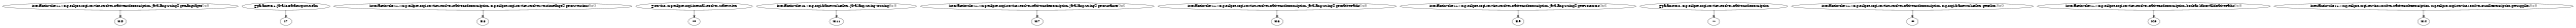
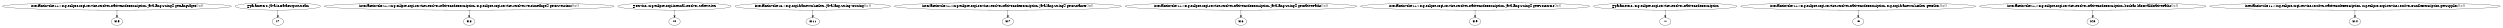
  digraph {
    n1 [label="interfaceinvoke r1.<org.eclipse.osgi.service.resolver.NativeCodeDescription: java.lang.String[] getLanguages()>()"]
    n2 [label="$r5"]
-   n3 [label="@parameter1: java.io.DataOutputStream"]
+   n3 [label="@parameter4: java.io.DataOutputStream"]
    n4 [label=r7]
    n5 [label="interfaceinvoke r1.<org.eclipse.osgi.service.resolver.NativeCodeDescription: org.eclipse.osgi.service.resolver.VersionRange[] getOSVersions()>()"]
    n6 [label="$r8"]
    n7 [label="@service: org.eclipse.osgi.internal.resolver.StateWriter"]
    n8 [label=r0]
    n9 [label="interfaceinvoke r3.<org.osgi.framework.Filter: java.lang.String toString()>()"]
    n10 [label="$r11"]
    n11 [label="interfaceinvoke r1.<org.eclipse.osgi.service.resolver.NativeCodeDescription: java.lang.String[] getOSNames()>()"]
    n12 [label="$r7"]
    n13 [label="interfaceinvoke r1.<org.eclipse.osgi.service.resolver.NativeCodeDescription: java.lang.String[] getNativePaths()>()"]
    n14 [label="$r6"]
    n15 [label="interfaceinvoke r1.<org.eclipse.osgi.service.resolver.NativeCodeDescription: java.lang.String[] getProcessors()>()"]
    n16 [label="$r9"]
    n17 [label="@parameter0: org.eclipse.osgi.service.resolver.NativeCodeDescription"]
    n18 [label=r1]
    n19 [label="interfaceinvoke r1.<org.eclipse.osgi.service.resolver.NativeCodeDescription: org.osgi.framework.Filter getFilter()>()"]
    n20 [label=r3]
    n21 [label="interfaceinvoke r1.<org.eclipse.osgi.service.resolver.NativeCodeDescription: boolean hasInvalidNativePaths()>()"]
    n22 [label="$z0"]
    n23 [label="interfaceinvoke r1.<org.eclipse.osgi.service.resolver.NativeCodeDescription: org.eclipse.osgi.service.resolver.BundleDescription getSupplier()>()"]
    n24 [label="$r4"]
    n1 -> n2
    n3 -> n4
    n5 -> n6
    n7 -> n8
    n9 -> n10
    n11 -> n12
    n13 -> n14
    n15 -> n16
    n17 -> n18
    n19 -> n20
    n21 -> n22
    n23 -> n24
  }
